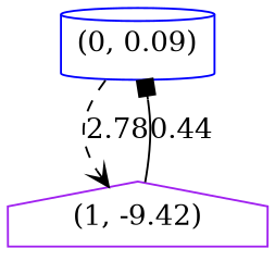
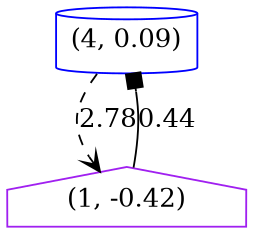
  digraph {
-   n1 [label="(0, 0.09)" color=blue shape=cylinder]
-   n2 [label="(1, -9.42)" color=purple shape=house]
+   n1 [label="(4, 0.09)" color=blue shape=cylinder]
+   n2 [label="(1, -0.42)" color=purple shape=house]
    n1 -> n2 [label=2.78 style=dashed arrowhead=vee]
    n2 -> n1 [label=0.44 style=solid arrowhead=box]
  }
